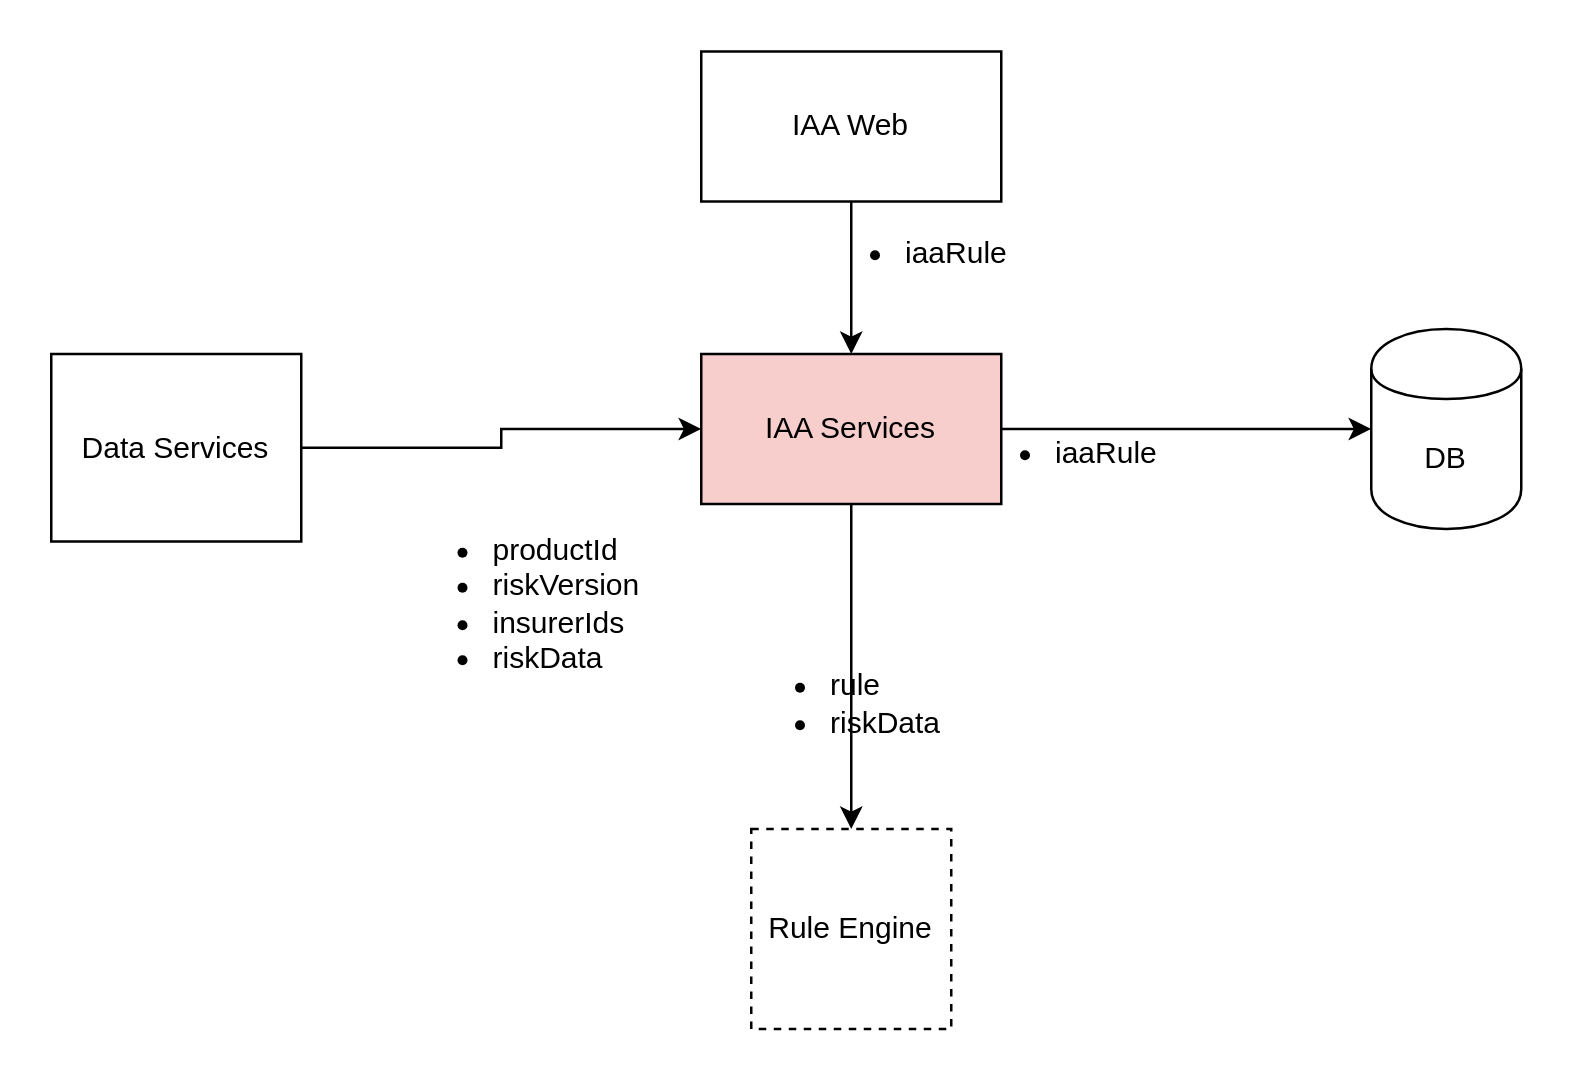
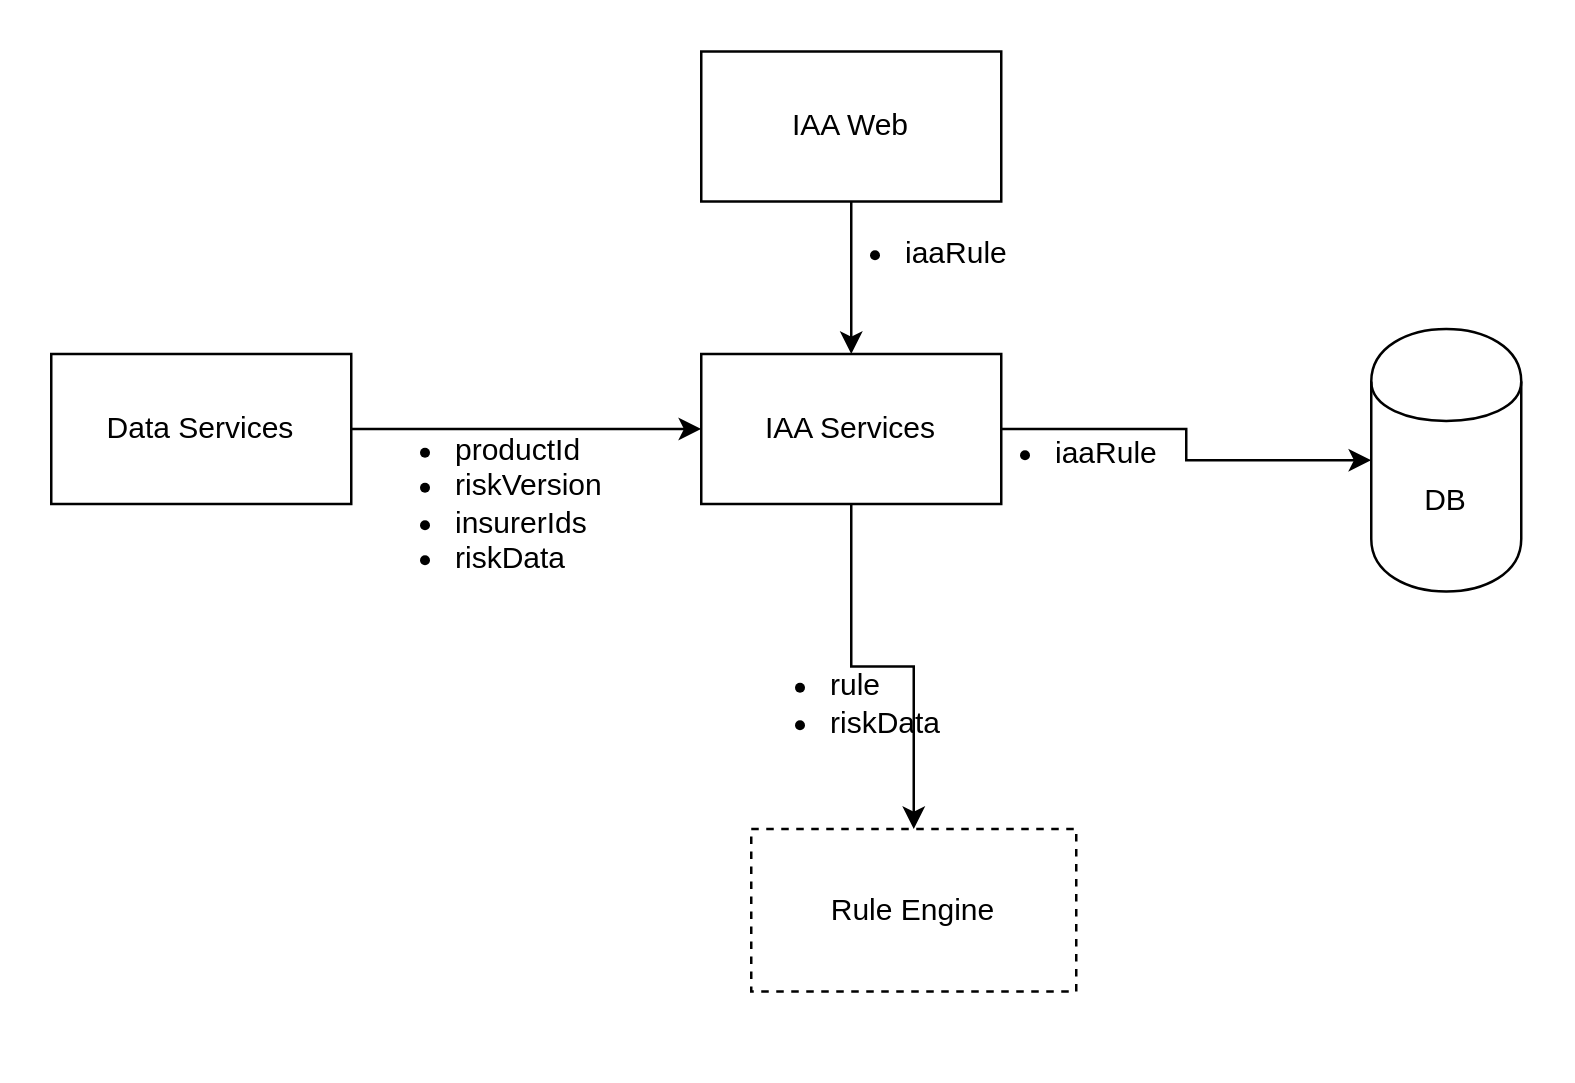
  <mxCell id="0" />
  <mxCell id="1" parent="0" />
- <mxCell id="2" value="DB" style="shape=cylinder;whiteSpace=wrap;html=1;boundedLbl=1;backgroundOutline=1;" parent="1" vertex="1"><mxGeometry x="548" y="131" width="60" height="80" as="geometry" /></mxCell>
+ <mxCell id="2" value="DB" style="shape=cylinder;whiteSpace=wrap;html=1;boundedLbl=1;backgroundOutline=1;" parent="1" vertex="1"><mxGeometry x="548" y="131" width="60" height="105" as="geometry" /></mxCell>
  <mxCell id="3" style="edgeStyle=orthogonalEdgeStyle;rounded=0;orthogonalLoop=1;jettySize=auto;html=1;exitX=0.5;exitY=1;exitDx=0;exitDy=0;entryX=0.5;entryY=0;entryDx=0;entryDy=0;endArrow=classic;endFill=1;" edge="1" parent="1" source="4" target="7"><mxGeometry relative="1" as="geometry" /></mxCell>
  <mxCell id="4" value="IAA Web" style="rounded=0;whiteSpace=wrap;html=1;" parent="1" vertex="1"><mxGeometry x="280" y="20" width="120" height="60" as="geometry" /></mxCell>
  <mxCell id="5" style="edgeStyle=orthogonalEdgeStyle;rounded=0;orthogonalLoop=1;jettySize=auto;html=1;exitX=1;exitY=0.5;exitDx=0;exitDy=0;startArrow=none;startFill=0;" parent="1" source="7" target="2" edge="1"><mxGeometry relative="1" as="geometry" /></mxCell>
  <mxCell id="6" style="edgeStyle=orthogonalEdgeStyle;rounded=0;orthogonalLoop=1;jettySize=auto;html=1;exitX=0.5;exitY=1;exitDx=0;exitDy=0;entryX=0.5;entryY=0;entryDx=0;entryDy=0;startArrow=none;startFill=0;" parent="1" source="7" target="11" edge="1"><mxGeometry relative="1" as="geometry" /></mxCell>
- <mxCell id="7" value="IAA Services" style="rounded=0;whiteSpace=wrap;html=1;fillColor=#f8cecc;" parent="1" vertex="1"><mxGeometry x="280" y="141" width="120" height="60" as="geometry" /></mxCell>
+ <mxCell id="7" value="IAA Services" style="rounded=0;whiteSpace=wrap;html=1;" parent="1" vertex="1"><mxGeometry x="280" y="141" width="120" height="60" as="geometry" /></mxCell>
  <mxCell id="8" style="edgeStyle=orthogonalEdgeStyle;rounded=0;orthogonalLoop=1;jettySize=auto;html=1;exitX=1;exitY=0.5;exitDx=0;exitDy=0;entryX=0;entryY=0.5;entryDx=0;entryDy=0;startArrow=none;startFill=0;" parent="1" source="9" target="7" edge="1"><mxGeometry relative="1" as="geometry" /></mxCell>
- <mxCell id="9" value="Data Services" style="rounded=0;whiteSpace=wrap;html=1;" parent="1" vertex="1"><mxGeometry x="20" y="141" width="100" height="75" as="geometry" /></mxCell>
- <mxCell id="10" value="&lt;ul&gt;&lt;li&gt;productId&lt;/li&gt;&lt;li&gt;riskVersion&lt;/li&gt;&lt;li&gt;insurerIds&lt;/li&gt;&lt;li&gt;riskData&lt;/li&gt;&lt;/ul&gt;" style="whiteSpace=wrap;html=1;aspect=fixed;dashed=1;strokeColor=none;align=left;opacity=0;" parent="1" vertex="1"><mxGeometry x="155" y="201" width="80" height="80" as="geometry" /></mxCell>
- <mxCell id="11" value="Rule Engine" style="whiteSpace=wrap;html=1;aspect=fixed;dashed=1;" parent="1" vertex="1"><mxGeometry x="300" y="331" width="80" height="80" as="geometry" /></mxCell>
+ <mxCell id="9" value="Data Services" style="rounded=0;whiteSpace=wrap;html=1;" parent="1" vertex="1"><mxGeometry x="20" y="141" width="120" height="60" as="geometry" /></mxCell>
+ <mxCell id="10" value="&lt;ul&gt;&lt;li&gt;productId&lt;/li&gt;&lt;li&gt;riskVersion&lt;/li&gt;&lt;li&gt;insurerIds&lt;/li&gt;&lt;li&gt;riskData&lt;/li&gt;&lt;/ul&gt;" style="whiteSpace=wrap;html=1;aspect=fixed;dashed=1;strokeColor=none;align=left;opacity=0;" parent="1" vertex="1"><mxGeometry x="140" y="161" width="80" height="80" as="geometry" /></mxCell>
+ <mxCell id="11" value="Rule Engine" style="whiteSpace=wrap;html=1;aspect=fixed;dashed=1;" parent="1" vertex="1"><mxGeometry x="300" y="331" width="130" height="65" as="geometry" /></mxCell>
  <mxCell id="12" value="&lt;ul&gt;&lt;li&gt;rule&lt;/li&gt;&lt;li&gt;riskData&lt;/li&gt;&lt;/ul&gt;" style="whiteSpace=wrap;html=1;aspect=fixed;dashed=1;strokeColor=none;align=left;opacity=0;" parent="1" vertex="1"><mxGeometry x="290" y="241" width="80" height="80" as="geometry" /></mxCell>
  <mxCell id="13" value="&lt;ul&gt;&lt;li&gt;iaaRule&lt;/li&gt;&lt;/ul&gt;" style="whiteSpace=wrap;html=1;aspect=fixed;dashed=1;strokeColor=none;align=left;opacity=0;" parent="1" vertex="1"><mxGeometry x="380" y="141" width="80" height="80" as="geometry" /></mxCell>
  <mxCell id="14" value="&lt;ul&gt;&lt;li&gt;iaaRule&lt;/li&gt;&lt;/ul&gt;" style="whiteSpace=wrap;html=1;aspect=fixed;dashed=1;strokeColor=none;align=left;opacity=0;" vertex="1" parent="1"><mxGeometry x="320" y="61" width="80" height="80" as="geometry" /></mxCell>
